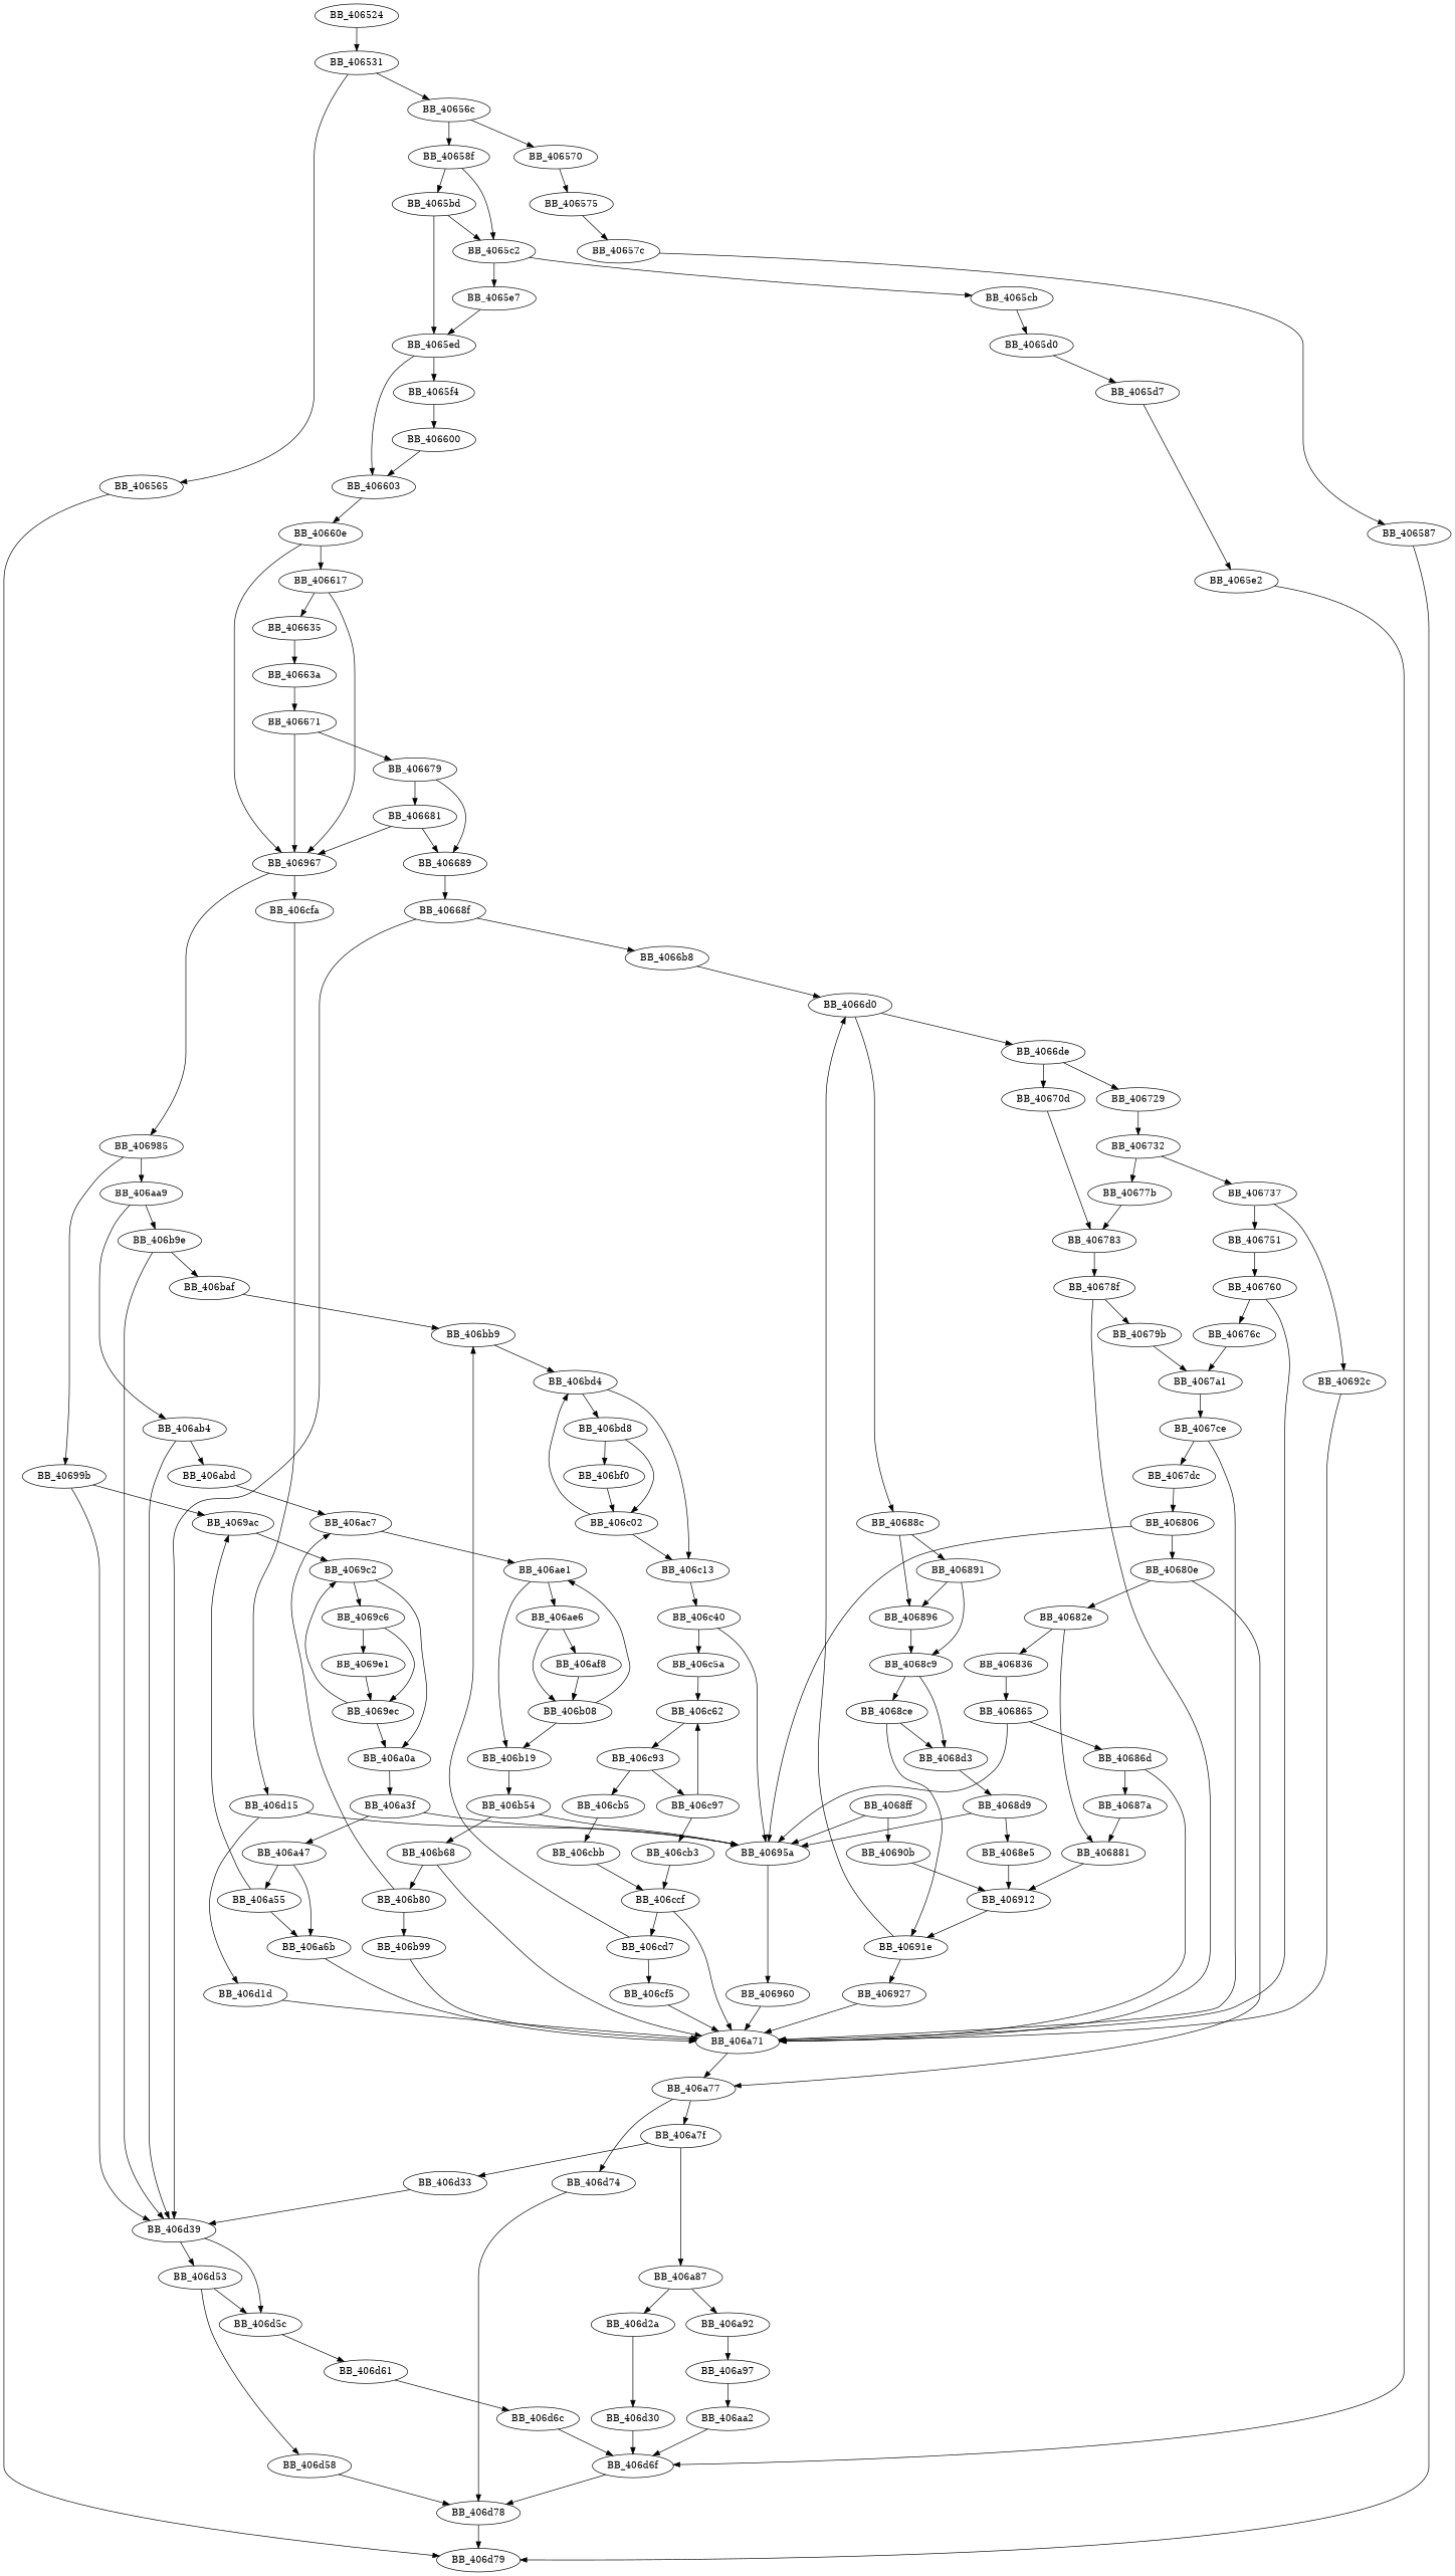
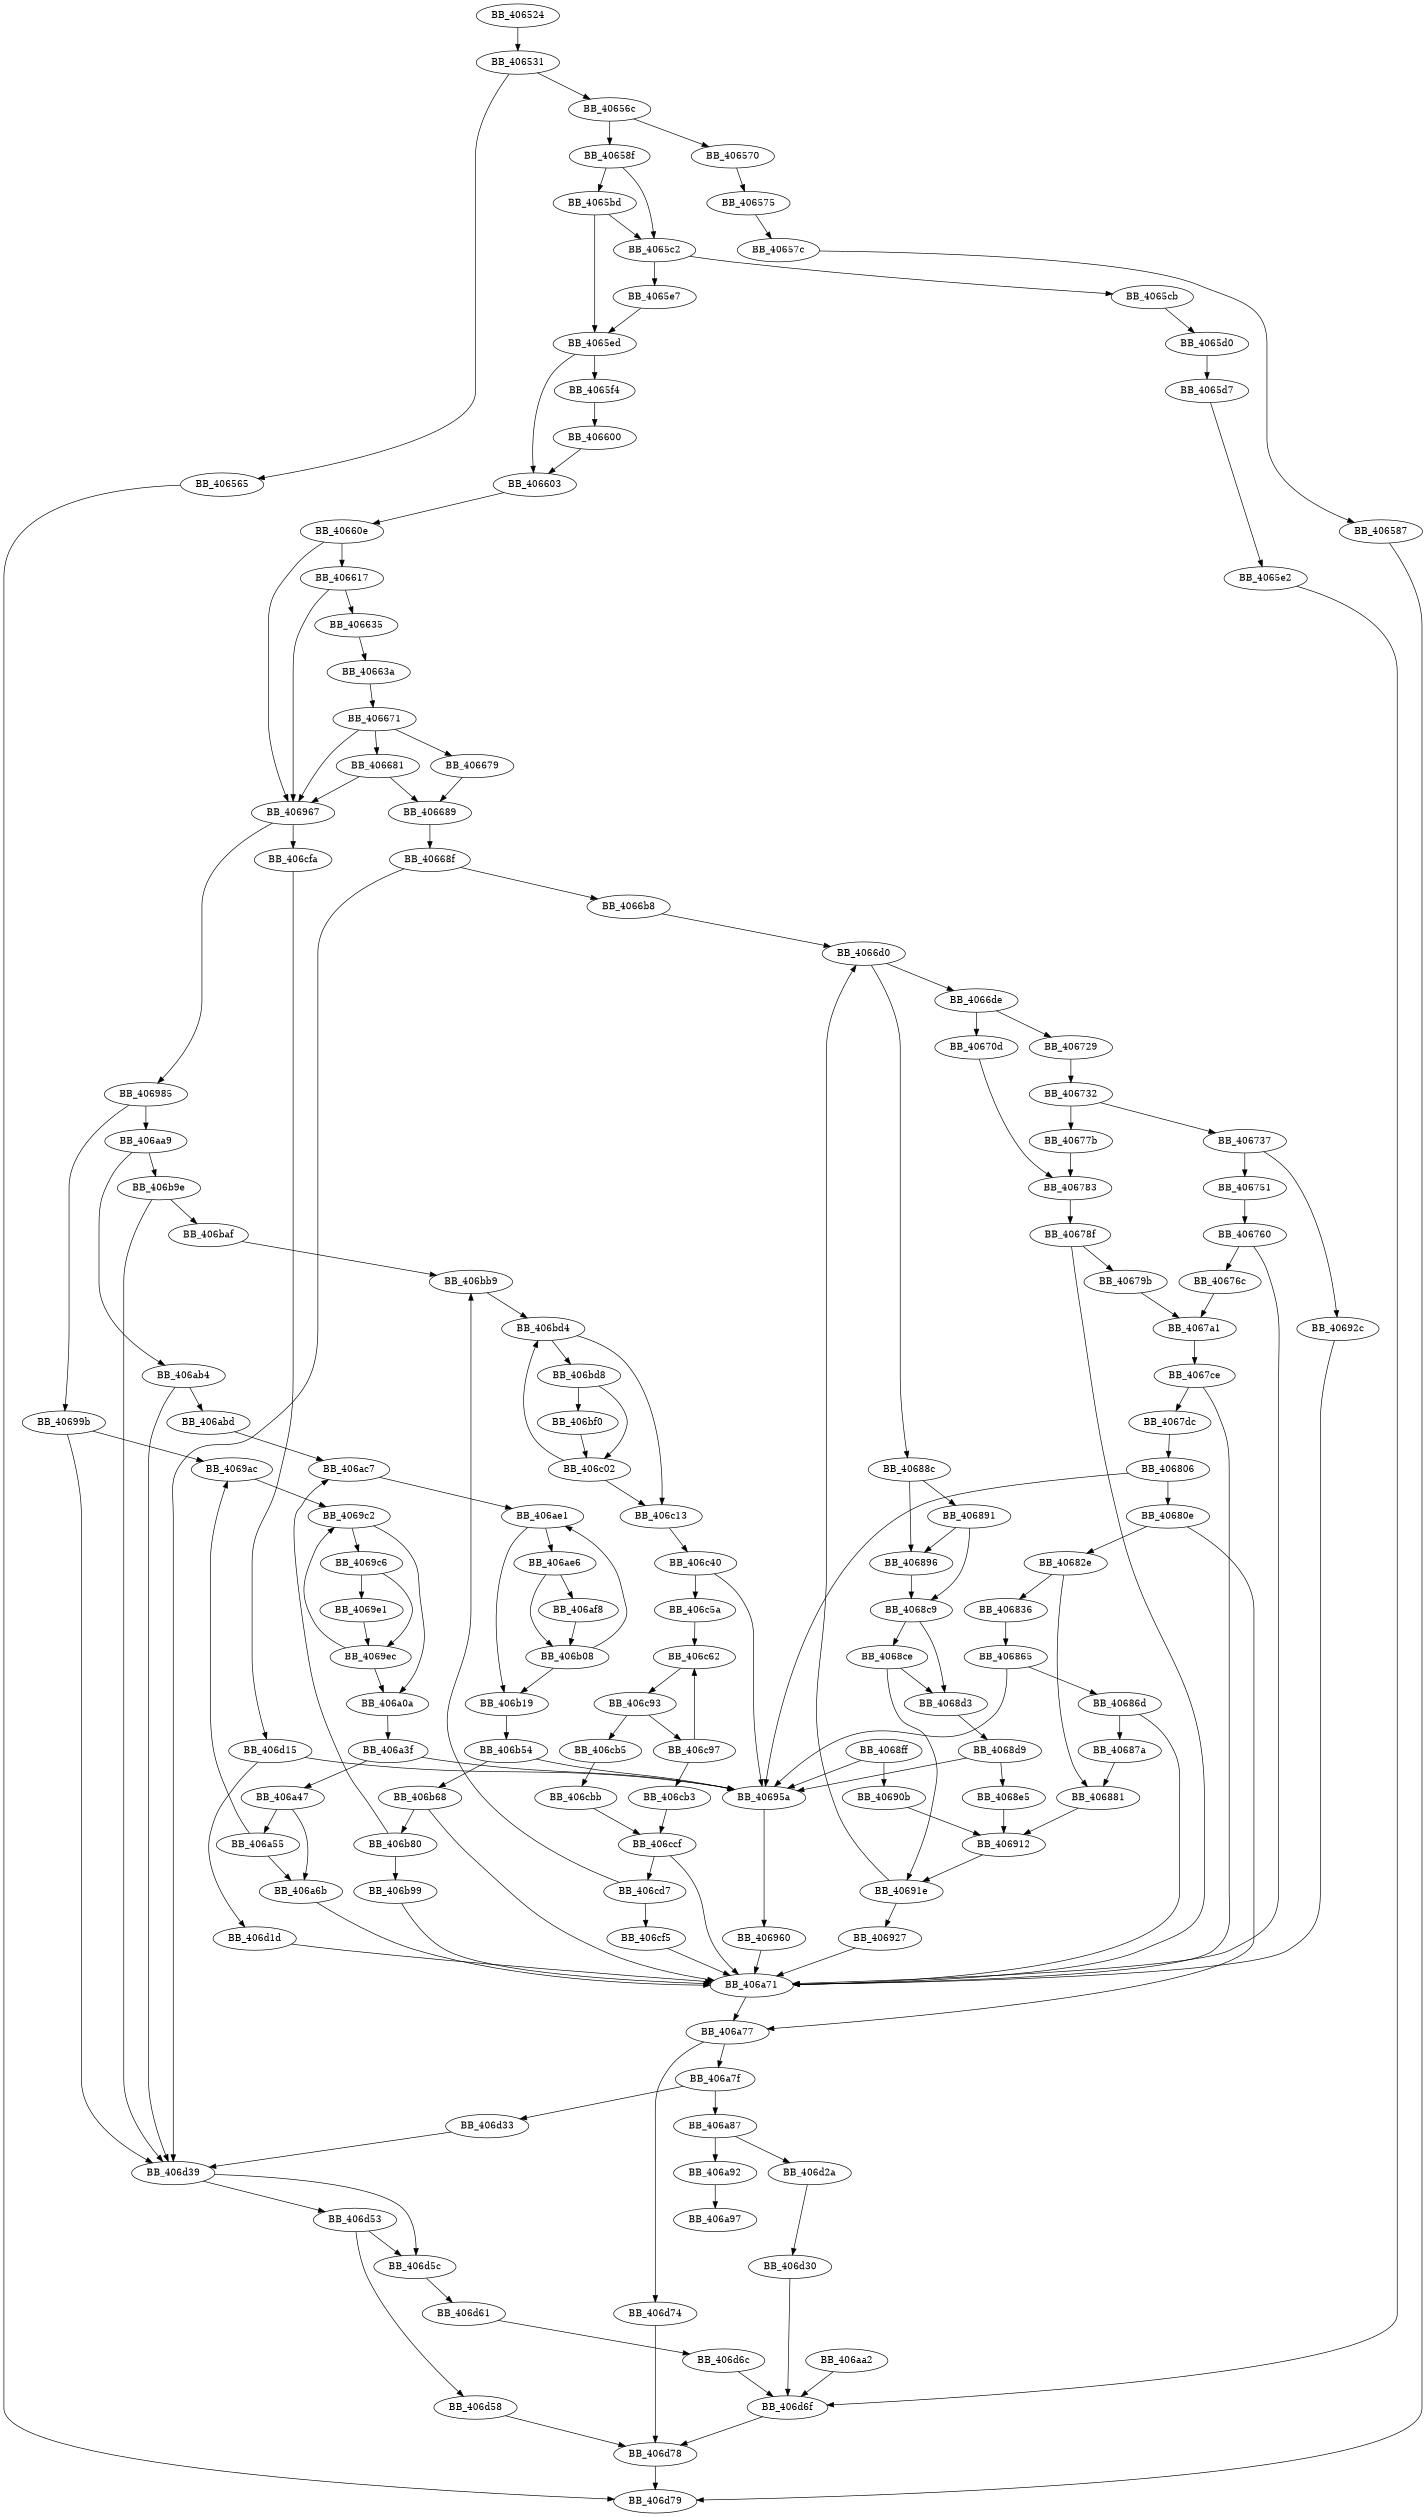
  digraph {
    BB_406524
    BB_406531
    BB_406565
    BB_40656c
    BB_406d79
    BB_406570
    BB_40658f
    BB_406575
    BB_4065bd
    BB_4065c2
    BB_40657c
    BB_4065ed
    BB_4065cb
    BB_4065e7
    BB_406587
    BB_4065f4
    BB_406603
    BB_4065d0
    BB_406600
    BB_40660e
    BB_4065d7
    BB_4065e2
    BB_406d6f
    BB_406d78
    BB_406617
    BB_406967
    BB_406635
    BB_406985
    BB_406cfa
    BB_40663a
    BB_40699b
    BB_406aa9
    BB_406d15
    BB_406671
    BB_406679
    BB_406681
    BB_406689
    BB_40668f
    BB_4066b8
    BB_406d39
    BB_4066d0
    BB_406d53
    BB_406d5c
    BB_4066de
    BB_40688c
    BB_406d58
    BB_406d61
    BB_40670d
    BB_406729
    BB_406891
    BB_406896
    BB_406783
    BB_406732
    BB_4068c9
    BB_40678f
    BB_406737
    BB_40677b
    BB_406a71
    BB_40679b
    BB_406751
    BB_40692c
    BB_406760
    BB_40676c
    BB_406a77
    BB_4067a1
    BB_4067ce
    BB_406a7f
    BB_406d74
    BB_4067dc
    BB_406806
    BB_40680e
    BB_40695a
    BB_40682e
    BB_406960
    BB_406836
    BB_406881
    BB_406865
    BB_406912
    BB_406a87
    BB_406d33
    BB_40686d
    BB_40691e
    BB_40687a
    BB_406927
    BB_4068ce
    BB_4068d3
    BB_4068d9
    BB_4068e5
    BB_4068ff
    BB_40690b
    BB_4069ac
    BB_406ab4
    BB_406b9e
    BB_406d1d
    BB_4069c2
    BB_406abd
    BB_406baf
    BB_4069c6
    BB_406a0a
    BB_4069e1
    BB_4069ec
    BB_406a3f
    BB_406a47
    BB_406a55
    BB_406a6b
    BB_406a92
    BB_406d2a
    BB_406a97
    BB_406d30
    BB_406aa2
    BB_406ac7
    BB_406bb9
    BB_406ae1
    BB_406ae6
    BB_406b19
    BB_406af8
    BB_406b08
    BB_406b54
    BB_406b68
    BB_406b80
    BB_406b99
    BB_406bd4
    BB_406bd8
    BB_406c13
    BB_406bf0
    BB_406c02
    BB_406c40
    BB_406c5a
    BB_406c62
    BB_406c93
    BB_406c97
    BB_406cb5
    BB_406cb3
    BB_406cbb
    BB_406ccf
    BB_406cd7
    BB_406cf5
    BB_406d6c
    BB_406524 -> BB_406531
    BB_406531 -> BB_406565
    BB_406531 -> BB_40656c
    BB_406565 -> BB_406d79
    BB_40656c -> BB_406570
    BB_40656c -> BB_40658f
    BB_406570 -> BB_406575
    BB_40658f -> BB_4065bd
    BB_40658f -> BB_4065c2
    BB_406575 -> BB_40657c
    BB_4065bd -> BB_4065c2
    BB_4065bd -> BB_4065ed
    BB_4065c2 -> BB_4065cb
    BB_4065c2 -> BB_4065e7
    BB_40657c -> BB_406587
    BB_4065ed -> BB_4065f4
    BB_4065ed -> BB_406603
    BB_4065cb -> BB_4065d0
    BB_4065e7 -> BB_4065ed
    BB_406587 -> BB_406d79
    BB_4065f4 -> BB_406600
    BB_406603 -> BB_40660e
    BB_4065d0 -> BB_4065d7
    BB_406600 -> BB_406603
    BB_40660e -> BB_406617
    BB_40660e -> BB_406967
    BB_4065d7 -> BB_4065e2
    BB_4065e2 -> BB_406d6f
    BB_406d6f -> BB_406d78
    BB_406d78 -> BB_406d79
    BB_406617 -> BB_406967
    BB_406617 -> BB_406635
    BB_406967 -> BB_406985
    BB_406967 -> BB_406cfa
    BB_406635 -> BB_40663a
    BB_406985 -> BB_40699b
    BB_406985 -> BB_406aa9
    BB_406cfa -> BB_406d15
    BB_40663a -> BB_406671
    BB_40699b -> BB_406d39
    BB_40699b -> BB_4069ac
    BB_406aa9 -> BB_406ab4
    BB_406aa9 -> BB_406b9e
    BB_406d15 -> BB_40695a
    BB_406d15 -> BB_406d1d
    BB_406671 -> BB_406967
    BB_406671 -> BB_406679
-   BB_406679 -> BB_406681
+   BB_406671 -> BB_406681
    BB_406679 -> BB_406689
    BB_406681 -> BB_406967
    BB_406681 -> BB_406689
    BB_406689 -> BB_40668f
    BB_40668f -> BB_4066b8
    BB_40668f -> BB_406d39
    BB_4066b8 -> BB_4066d0
    BB_406d39 -> BB_406d53
    BB_406d39 -> BB_406d5c
    BB_4066d0 -> BB_4066de
    BB_4066d0 -> BB_40688c
    BB_406d53 -> BB_406d5c
    BB_406d53 -> BB_406d58
    BB_406d5c -> BB_406d61
    BB_4066de -> BB_40670d
    BB_4066de -> BB_406729
    BB_40688c -> BB_406891
    BB_40688c -> BB_406896
    BB_406d58 -> BB_406d78
    BB_406d61 -> BB_406d6c
    BB_40670d -> BB_406783
    BB_406729 -> BB_406732
    BB_406891 -> BB_406896
    BB_406891 -> BB_4068c9
    BB_406896 -> BB_4068c9
    BB_406783 -> BB_40678f
    BB_406732 -> BB_406737
    BB_406732 -> BB_40677b
    BB_4068c9 -> BB_4068ce
    BB_4068c9 -> BB_4068d3
    BB_40678f -> BB_406a71
    BB_40678f -> BB_40679b
    BB_406737 -> BB_406751
    BB_406737 -> BB_40692c
    BB_40677b -> BB_406783
    BB_406a71 -> BB_406a77
    BB_40679b -> BB_4067a1
    BB_406751 -> BB_406760
    BB_40692c -> BB_406a71
    BB_406760 -> BB_406a71
    BB_406760 -> BB_40676c
    BB_40676c -> BB_4067a1
    BB_406a77 -> BB_406a7f
    BB_406a77 -> BB_406d74
    BB_4067a1 -> BB_4067ce
    BB_4067ce -> BB_406a71
    BB_4067ce -> BB_4067dc
    BB_406a7f -> BB_406a87
    BB_406a7f -> BB_406d33
    BB_406d74 -> BB_406d78
    BB_4067dc -> BB_406806
    BB_406806 -> BB_40680e
    BB_406806 -> BB_40695a
    BB_40680e -> BB_406a77
    BB_40680e -> BB_40682e
    BB_40695a -> BB_406960
    BB_40682e -> BB_406836
    BB_40682e -> BB_406881
    BB_406960 -> BB_406a71
    BB_406836 -> BB_406865
    BB_406881 -> BB_406912
    BB_406865 -> BB_40695a
    BB_406865 -> BB_40686d
    BB_406912 -> BB_40691e
    BB_406a87 -> BB_406a92
    BB_406a87 -> BB_406d2a
    BB_406d33 -> BB_406d39
    BB_40686d -> BB_406a71
    BB_40686d -> BB_40687a
    BB_40691e -> BB_4066d0
    BB_40691e -> BB_406927
    BB_40687a -> BB_406881
    BB_406927 -> BB_406a71
    BB_4068ce -> BB_40691e
    BB_4068ce -> BB_4068d3
    BB_4068d3 -> BB_4068d9
    BB_4068d9 -> BB_40695a
    BB_4068d9 -> BB_4068e5
    BB_4068e5 -> BB_406912
    BB_4068ff -> BB_40695a
    BB_4068ff -> BB_40690b
    BB_40690b -> BB_406912
    BB_4069ac -> BB_4069c2
    BB_406ab4 -> BB_406d39
    BB_406ab4 -> BB_406abd
    BB_406b9e -> BB_406d39
    BB_406b9e -> BB_406baf
    BB_406d1d -> BB_406a71
    BB_4069c2 -> BB_4069c6
    BB_4069c2 -> BB_406a0a
    BB_406abd -> BB_406ac7
    BB_406baf -> BB_406bb9
    BB_4069c6 -> BB_4069e1
    BB_4069c6 -> BB_4069ec
    BB_406a0a -> BB_406a3f
    BB_4069e1 -> BB_4069ec
    BB_4069ec -> BB_4069c2
    BB_4069ec -> BB_406a0a
    BB_406a3f -> BB_40695a
    BB_406a3f -> BB_406a47
    BB_406a47 -> BB_406a55
    BB_406a47 -> BB_406a6b
    BB_406a55 -> BB_4069ac
    BB_406a55 -> BB_406a6b
    BB_406a6b -> BB_406a71
    BB_406a92 -> BB_406a97
    BB_406d2a -> BB_406d30
-   BB_406a97 -> BB_406aa2
    BB_406d30 -> BB_406d6f
    BB_406aa2 -> BB_406d6f
    BB_406ac7 -> BB_406ae1
    BB_406bb9 -> BB_406bd4
    BB_406ae1 -> BB_406ae6
    BB_406ae1 -> BB_406b19
    BB_406ae6 -> BB_406af8
    BB_406ae6 -> BB_406b08
    BB_406b19 -> BB_406b54
    BB_406af8 -> BB_406b08
    BB_406b08 -> BB_406ae1
    BB_406b08 -> BB_406b19
    BB_406b54 -> BB_40695a
    BB_406b54 -> BB_406b68
    BB_406b68 -> BB_406a71
    BB_406b68 -> BB_406b80
    BB_406b80 -> BB_406ac7
    BB_406b80 -> BB_406b99
    BB_406b99 -> BB_406a71
    BB_406bd4 -> BB_406bd8
    BB_406bd4 -> BB_406c13
    BB_406bd8 -> BB_406bf0
    BB_406bd8 -> BB_406c02
    BB_406c13 -> BB_406c40
    BB_406bf0 -> BB_406c02
    BB_406c02 -> BB_406bd4
    BB_406c02 -> BB_406c13
    BB_406c40 -> BB_40695a
    BB_406c40 -> BB_406c5a
    BB_406c5a -> BB_406c62
    BB_406c62 -> BB_406c93
    BB_406c93 -> BB_406c97
    BB_406c93 -> BB_406cb5
    BB_406c97 -> BB_406c62
    BB_406c97 -> BB_406cb3
    BB_406cb5 -> BB_406cbb
    BB_406cb3 -> BB_406ccf
    BB_406cbb -> BB_406ccf
    BB_406ccf -> BB_406a71
    BB_406ccf -> BB_406cd7
    BB_406cd7 -> BB_406bb9
    BB_406cd7 -> BB_406cf5
    BB_406cf5 -> BB_406a71
    BB_406d6c -> BB_406d6f
  }
